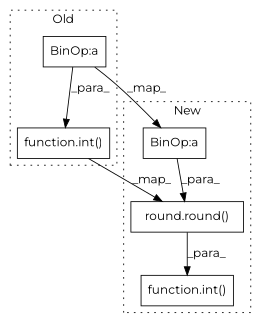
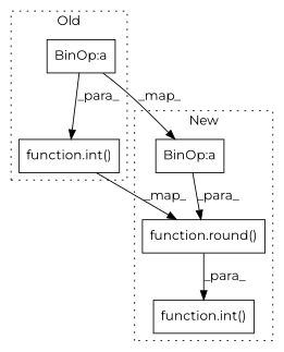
  digraph {
    fontname=Montserrat
    node [a=75 l="4,1" shape=box fontname=Montserrat]
    edge [fontname=Montserrat]
    n1 [label="function.int()" s="4618,4633"]
    n2 [a=82 l=3 label="BinOp:a" s=4629]
-   n3 [l="6,1" label="round.round()" s="4600,4617"]
+   n3 [l="6,1" label="function.round()" s="4600,4617"]
    n4 [label="function.int()" s="4596,4618"]
    n5 [a=82 l=3 label="BinOp:a" s=4613]
    subgraph cluster_1 {
      label=Old
      style=dotted
      n1
      n2
    }
    subgraph cluster_2 {
      label=New
      style=dotted
      n3
      n4
      n5
    }
    n1 -> n3 [label=_map_]
    n2 -> n1 [label=_para_]
    n2 -> n5 [label=_map_]
    n3 -> n4 [label=_para_]
    n5 -> n3 [label=_para_]
  }
